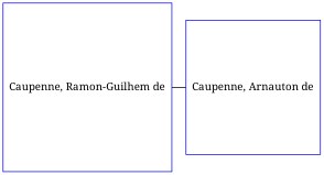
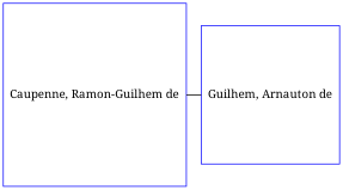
  digraph {
    fontname="Noto Serif"
    node [color=blue regular=1 shape=box fontname="Noto Serif"]
    n1 [label="Caupenne, Ramon-Guilhem de"]
-   n2 [label="Caupenne, Arnauton de"]
+   n2 [label="Guilhem, Arnauton de"]
    subgraph sub_1 {
      rank=same
      n1
      n2
    }
    n1 -> n2 [dir=none fontname="Noto Serif"]
  }
